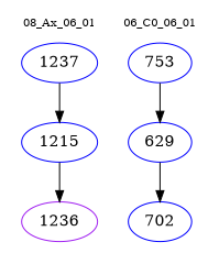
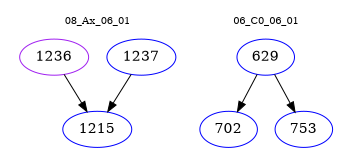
  digraph {
    node [color=blue]
    edge [color=black]
    n1 [label=1215]
    n2 [label=1237]
    n3 [color=purple label=1236]
    n4 [label=629]
    n5 [label=702]
    n6 [label=753]
    subgraph cluster_1 {
      color=white
      fontsize=10
      label="08_Ax_06_01"
      n1
      n2
      n3
    }
    subgraph cluster_2 {
      color=white
      fontsize=10
      label="06_C0_06_01"
      n4
      n5
      n6
    }
-   n1 -> n3
+   n3 -> n1
    n2 -> n1
    n4 -> n5
-   n6 -> n4
+   n4 -> n6
  }
